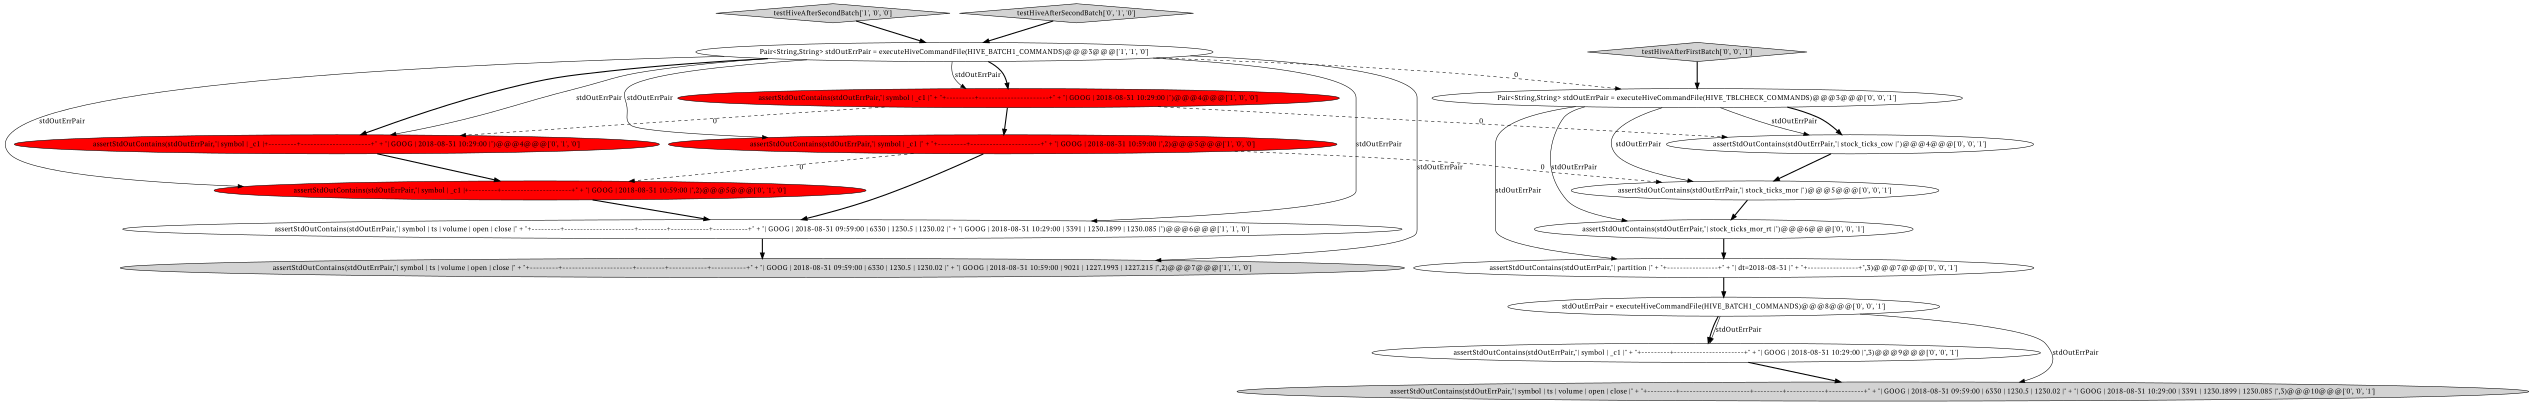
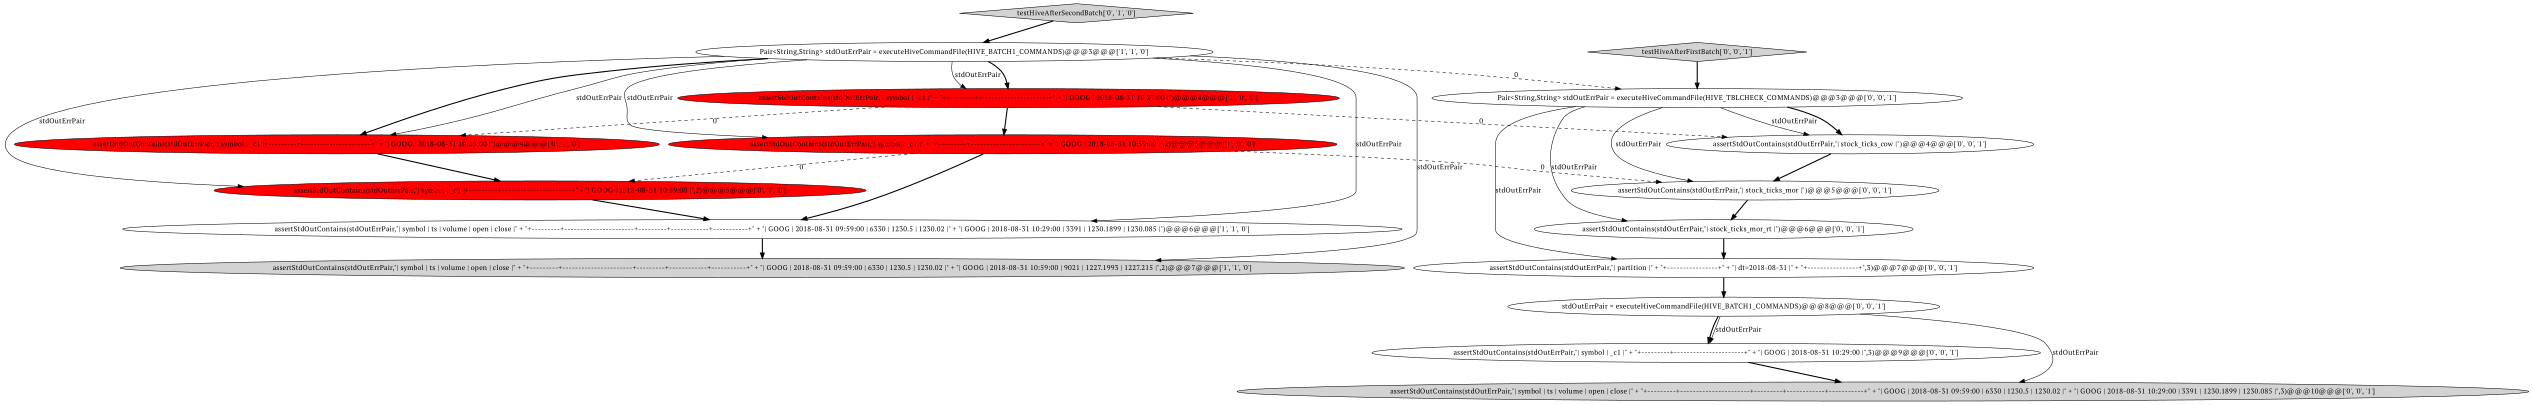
  digraph {
    fontname="PT Serif"
    node [fillcolor=white shape=ellipse style=filled fontname="PT Serif"]
    edge [style=bold fontname="PT Serif"]
    n1 [fillcolor=red label="assertStdOutContains(stdOutErrPair,\"| symbol | _c1 |+---------+----------------------+\" + \"| GOOG | 2018-08-31 10:59:00 |\",2)@@@5@@@['0', '1', '0']"]
    n2 [label="assertStdOutContains(stdOutErrPair,\"| symbol | ts | volume | open | close |\" + \"+---------+----------------------+---------+------------+-----------+\" + \"| GOOG | 2018-08-31 09:59:00 | 6330 | 1230.5 | 1230.02 |\" + \"| GOOG | 2018-08-31 10:29:00 | 3391 | 1230.1899 | 1230.085 |\")@@@6@@@['1', '1', '0']"]
-   n3 [fillcolor=lightgray label="testHiveAfterSecondBatch['1', '0', '0']" shape=diamond]
    n4 [label="Pair<String,String> stdOutErrPair = executeHiveCommandFile(HIVE_BATCH1_COMMANDS)@@@3@@@['1', '1', '0']"]
    n5 [label="Pair<String,String> stdOutErrPair = executeHiveCommandFile(HIVE_TBLCHECK_COMMANDS)@@@3@@@['0', '0', '1']"]
    n6 [fillcolor=red label="assertStdOutContains(stdOutErrPair,\"| symbol | _c1 |\" + \"+---------+----------------------+\" + \"| GOOG | 2018-08-31 10:59:00 |\",2)@@@5@@@['1', '0', '0']"]
    n7 [fillcolor=lightgray label="assertStdOutContains(stdOutErrPair,\"| symbol | ts | volume | open | close |\" + \"+---------+----------------------+---------+------------+-----------+\" + \"| GOOG | 2018-08-31 09:59:00 | 6330 | 1230.5 | 1230.02 |\" + \"| GOOG | 2018-08-31 10:59:00 | 9021 | 1227.1993 | 1227.215 |\",2)@@@7@@@['1', '1', '0']"]
    n8 [fillcolor=red label="assertStdOutContains(stdOutErrPair,\"| symbol | _c1 |+---------+----------------------+\" + \"| GOOG | 2018-08-31 10:29:00 |\")@@@4@@@['0', '1', '0']"]
    n9 [fillcolor=red label="assertStdOutContains(stdOutErrPair,\"| symbol | _c1 |\" + \"+---------+----------------------+\" + \"| GOOG | 2018-08-31 10:29:00 |\")@@@4@@@['1', '0', '0']"]
    n10 [fillcolor=lightgray label="testHiveAfterSecondBatch['0', '1', '0']" shape=diamond]
    n11 [label="assertStdOutContains(stdOutErrPair,\"| partition |\" + \"+----------------+\" + \"| dt=2018-08-31 |\" + \"+----------------+\",3)@@@7@@@['0', '0', '1']"]
    n12 [label="assertStdOutContains(stdOutErrPair,\"| stock_ticks_cow |\")@@@4@@@['0', '0', '1']"]
    n13 [label="assertStdOutContains(stdOutErrPair,\"| stock_ticks_mor_rt |\")@@@6@@@['0', '0', '1']"]
    n14 [label="assertStdOutContains(stdOutErrPair,\"| stock_ticks_mor |\")@@@5@@@['0', '0', '1']"]
    n15 [label="stdOutErrPair = executeHiveCommandFile(HIVE_BATCH1_COMMANDS)@@@8@@@['0', '0', '1']"]
    n16 [label="assertStdOutContains(stdOutErrPair,\"| symbol | _c1 |\" + \"+---------+----------------------+\" + \"| GOOG | 2018-08-31 10:29:00 |\",3)@@@9@@@['0', '0', '1']"]
    n17 [fillcolor=lightgray label="assertStdOutContains(stdOutErrPair,\"| symbol | ts | volume | open | close |\" + \"+---------+----------------------+---------+------------+-----------+\" + \"| GOOG | 2018-08-31 09:59:00 | 6330 | 1230.5 | 1230.02 |\" + \"| GOOG | 2018-08-31 10:29:00 | 3391 | 1230.1899 | 1230.085 |\",3)@@@10@@@['0', '0', '1']"]
    n18 [fillcolor=lightgray label="testHiveAfterFirstBatch['0', '0', '1']" shape=diamond]
    n1 -> n2
    n2 -> n7
-   n3 -> n4
    n4 -> n1 [label=stdOutErrPair style=solid]
    n4 -> n2 [label=stdOutErrPair style=solid]
    n4 -> n5 [label=0 style=dashed]
    n4 -> n6 [label=stdOutErrPair style=solid]
    n4 -> n7 [label=stdOutErrPair style=solid]
    n4 -> n8 [label=stdOutErrPair style=solid]
    n4 -> n8
    n4 -> n9 [label=stdOutErrPair style=solid]
    n4 -> n9
    n5 -> n11 [label=stdOutErrPair style=solid]
    n5 -> n12 [label=stdOutErrPair style=solid]
    n5 -> n12
    n5 -> n13 [label=stdOutErrPair style=solid]
    n5 -> n14 [label=stdOutErrPair style=solid]
    n6 -> n1 [label=0 style=dashed]
    n6 -> n2
    n6 -> n14 [label=0 style=dashed]
    n8 -> n1
    n9 -> n6
    n9 -> n8 [label=0 style=dashed]
    n9 -> n12 [label=0 style=dashed]
    n10 -> n4
    n11 -> n15
    n12 -> n14
    n13 -> n11
    n14 -> n13
    n15 -> n16 [label=stdOutErrPair style=solid]
    n15 -> n16
    n15 -> n17 [label=stdOutErrPair style=solid]
    n16 -> n17
    n18 -> n5
  }
